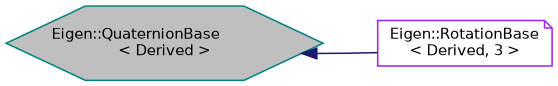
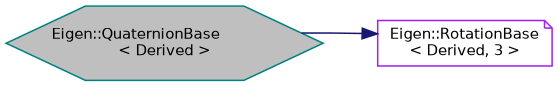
  digraph {
    rankdir=LR
    node [fontname=Helvetica fontsize=10 style=filled]
    n1 [color=teal fillcolor=grey75 fontcolor=black height=0.2 label="Eigen::QuaternionBase\l\< Derived \>" shape=hexagon width=0.4]
    n2 [color=purple fillcolor=white height=0.2 label="Eigen::RotationBase\l\< Derived, 3 \>" shape=note width=0.4]
-   n1 -> n2 [color=midnightblue dir=back fontname=Helvetica fontsize=10 labelfontname=Helvetica labelfontsize=10 style=solid]
+   n2 -> n1 [color=midnightblue dir=back fontname=Helvetica fontsize=10 labelfontname=Helvetica labelfontsize=10 style=solid]
  }
